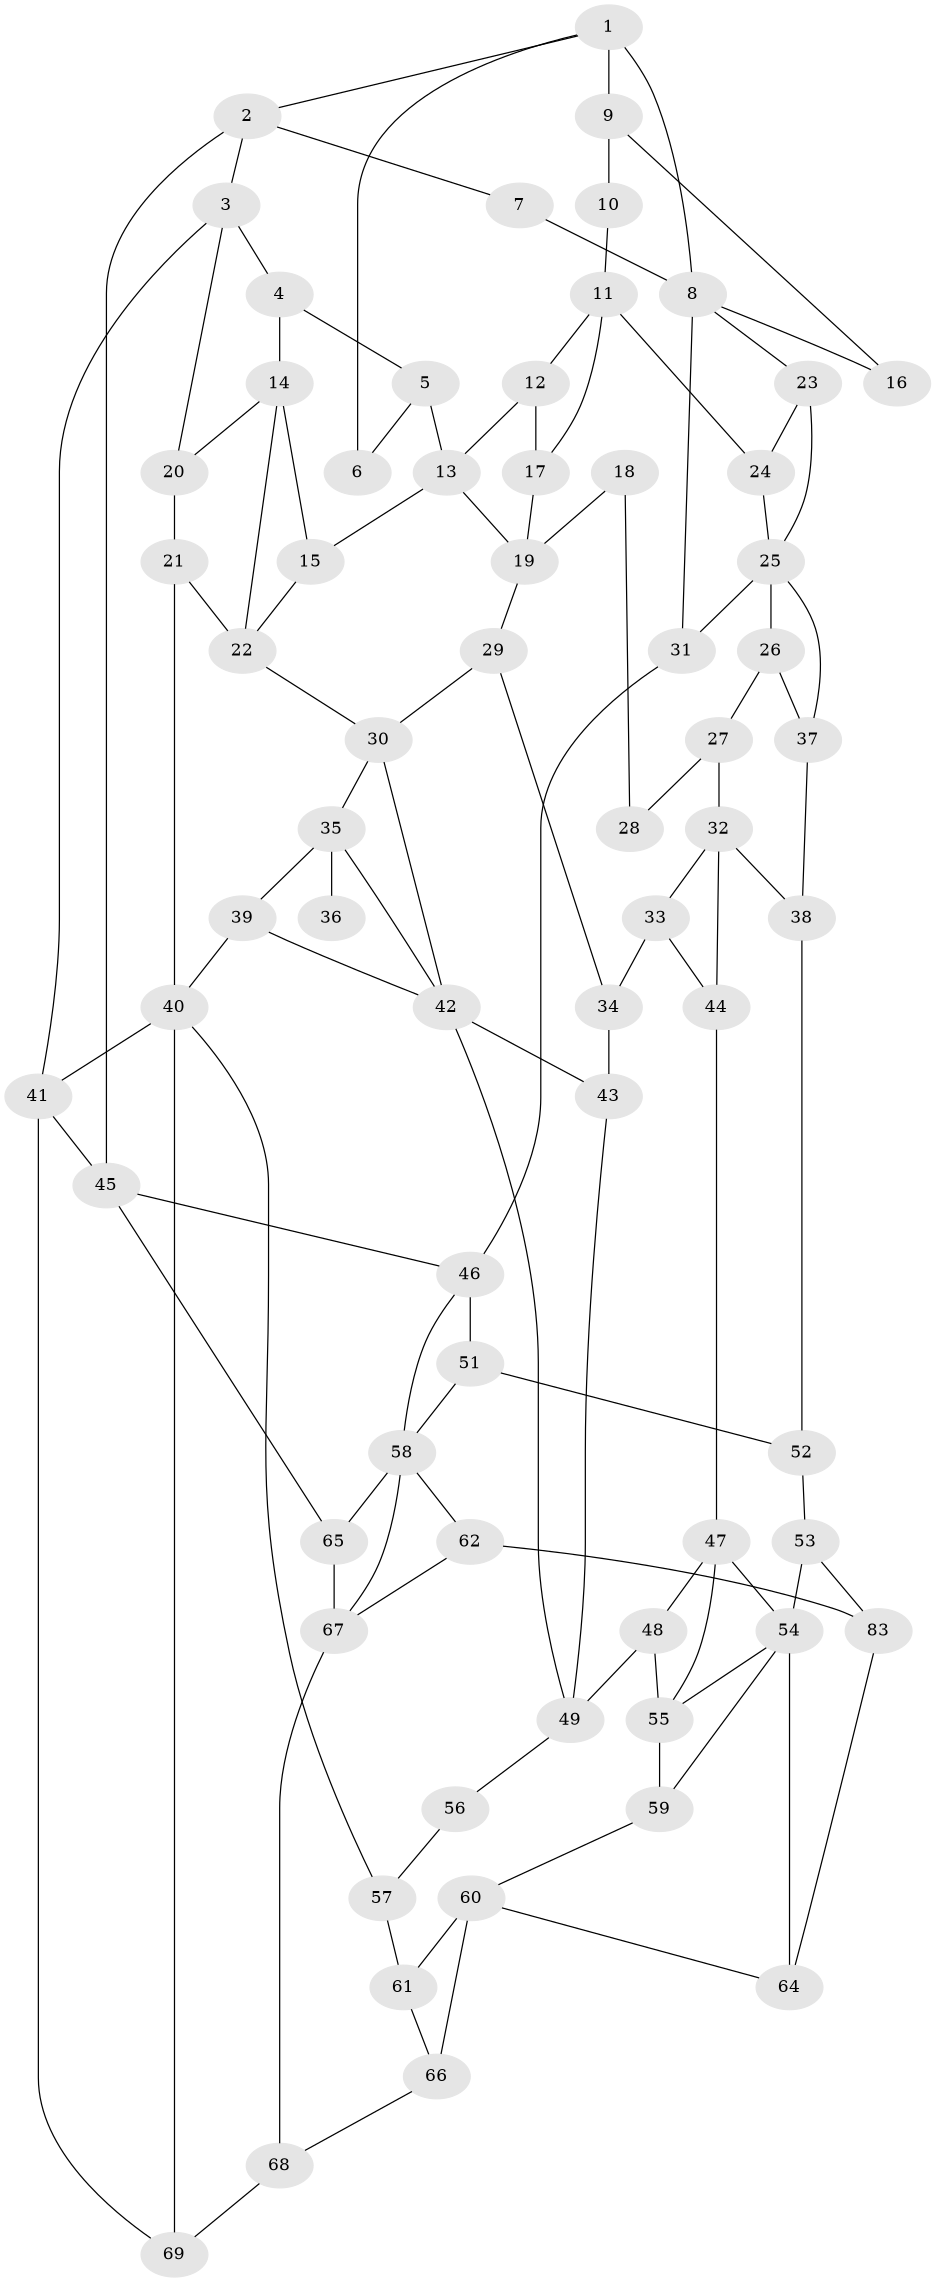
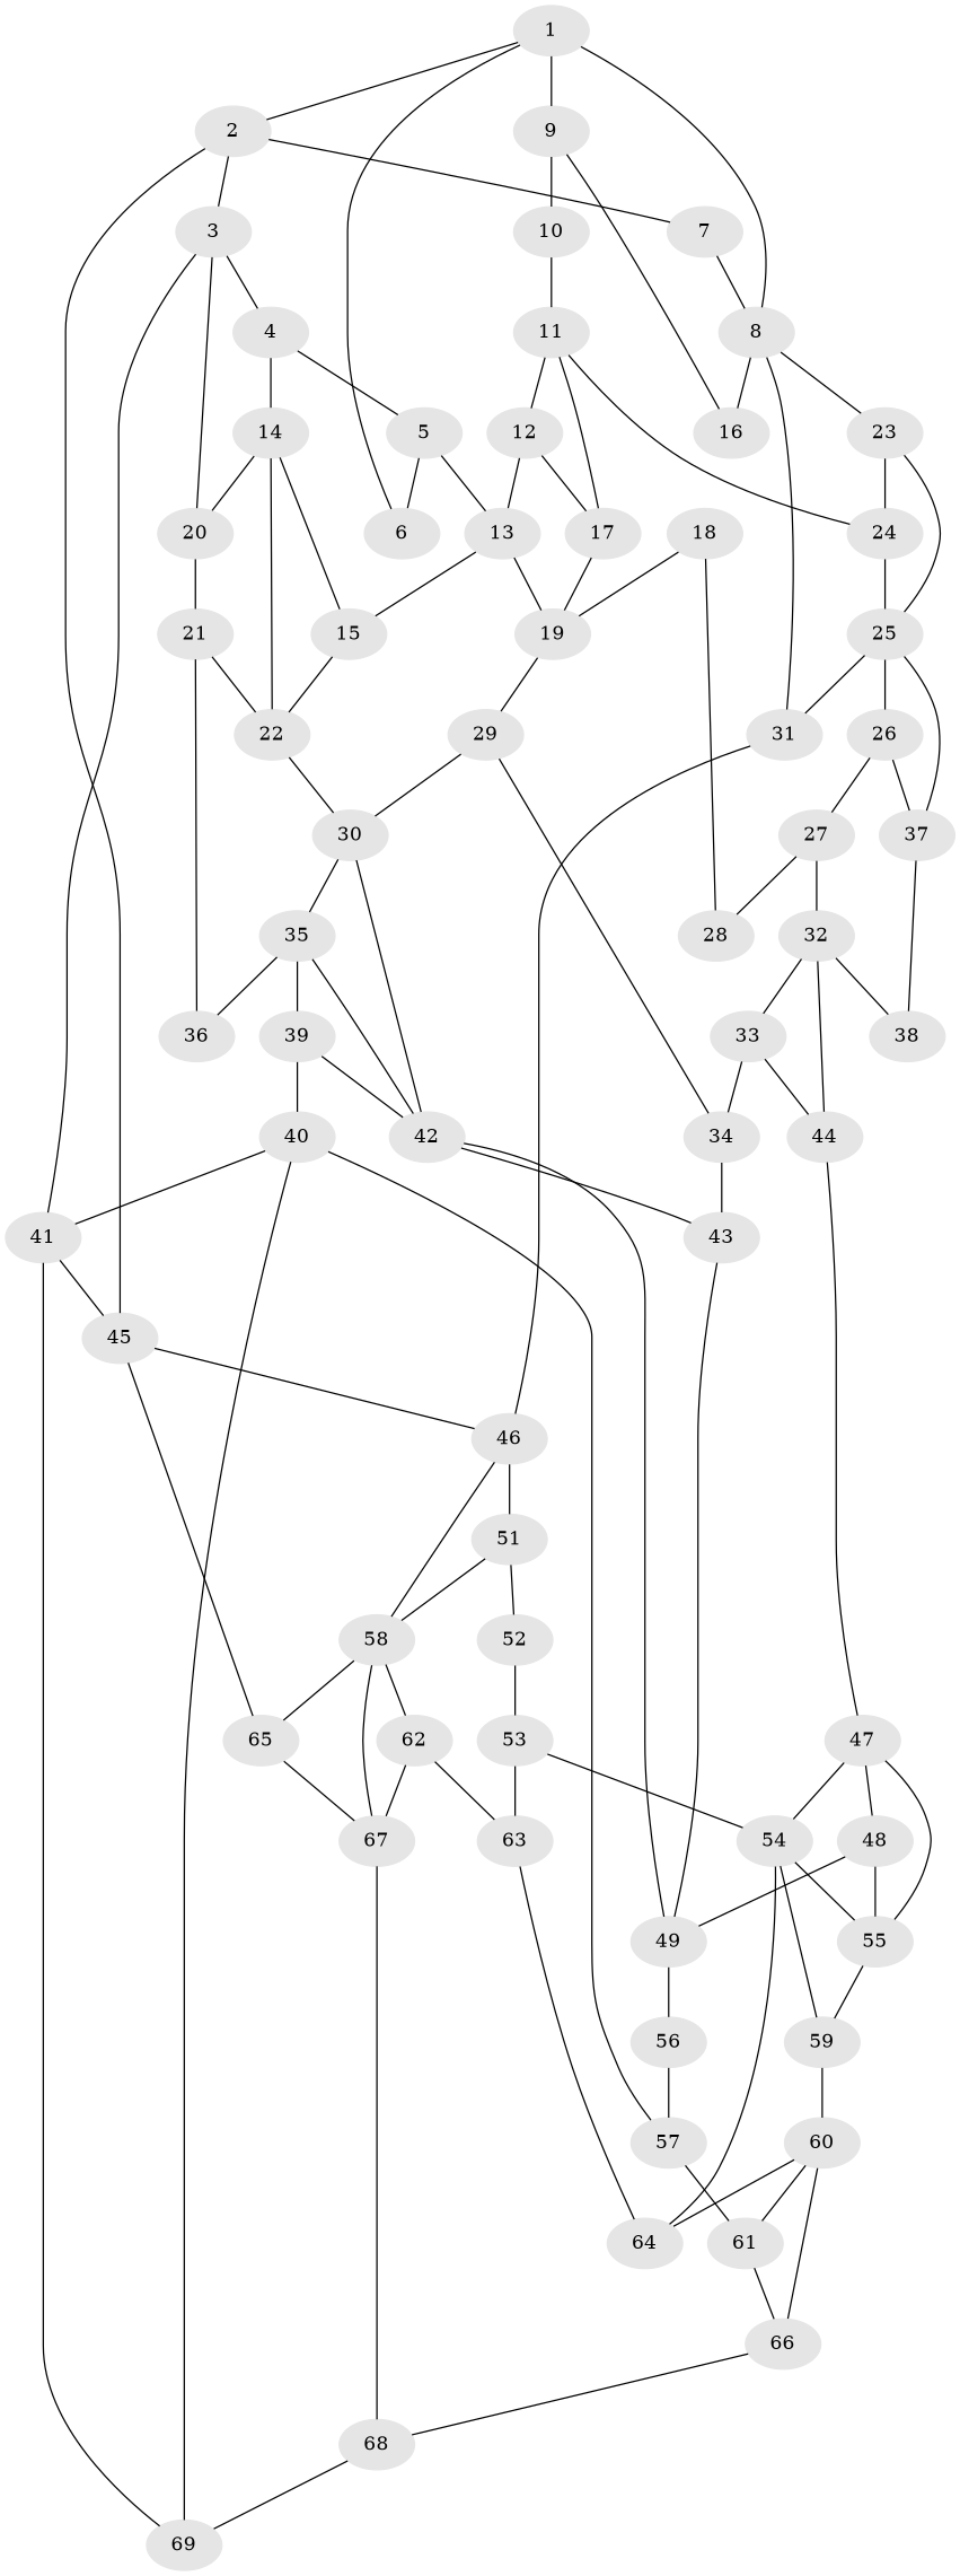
  graph {
    node [color=gray90 style=filled]
    edge [weight=1.0]
    1
    2
    6
    8
    9
    3
    7
    45
    16
    23
    31
    10
    4
    20
    41
    46
    65
    5
    14
    21
    69
    13
    15
    22
    19
    24
    25
    11
    12
    17
    29
    30
    18
    28
    34
    36
    35
    42
    26
    37
    27
    38
    32
    33
    44
    43
    39
    49
    51
    58
    52
    47
    40
    53
    57
    61
    56
    48
    54
    55
    67
    62
    59
    64
-   63 [label=83]
+   63
    60
    66
    68
    1 -- 2
    1 -- 6
    1 -- 8
    1 -- 9 [weight=2.0]
    2 -- 3
    2 -- 7
    2 -- 45
    8 -- 16
    8 -- 23
    8 -- 31
    9 -- 16
    9 -- 10 [weight=2.0]
    3 -- 4
    3 -- 20
    3 -- 41
    7 -- 8 [weight=2.0]
    45 -- 46
    45 -- 65
    23 -- 24
    23 -- 25
    31 -- 46 [weight=2.0]
    10 -- 11
    4 -- 5
    4 -- 14
    20 -- 21
    41 -- 45
    41 -- 69
    46 -- 51 [weight=2.0]
    46 -- 58
    65 -- 67
    5 -- 6
    5 -- 13
    14 -- 20
    14 -- 15 [weight=2.0]
    14 -- 22
    21 -- 22 [weight=2.0]
-   21 -- 40 [weight=2.0]
+   21 -- 36 [weight=2.0]
    13 -- 15 [weight=2.0]
    13 -- 19
    15 -- 22
    22 -- 30
    19 -- 29
    24 -- 25
    25 -- 31 [weight=2.0]
    25 -- 26
    25 -- 37
    11 -- 24
    11 -- 12
    11 -- 17
    12 -- 13
    12 -- 17
    17 -- 19
    29 -- 30
    29 -- 34
    30 -- 35
    30 -- 42
    18 -- 19
    18 -- 28
    34 -- 43
    35 -- 36 [weight=2.0]
    35 -- 42
    35 -- 39
    42 -- 43
    42 -- 49
    26 -- 37
    26 -- 27
    37 -- 38
    27 -- 28 [weight=2.0]
    27 -- 32 [weight=3.0]
-   38 -- 52
    32 -- 38
    32 -- 33
    32 -- 44
    33 -- 34
    33 -- 44
    44 -- 47
    43 -- 49
    39 -- 42
    39 -- 40 [weight=2.0]
    49 -- 56
    51 -- 58
    51 -- 52
    58 -- 65 [weight=2.0]
    58 -- 67
    58 -- 62
    52 -- 53
    47 -- 48
    47 -- 54
    47 -- 55
    40 -- 41
    40 -- 69
    40 -- 57
    53 -- 54
    53 -- 63
    57 -- 61
    61 -- 66
    56 -- 57
    48 -- 49 [weight=2.0]
    48 -- 55 [weight=3.0]
    54 -- 55
    54 -- 59
    54 -- 64
    55 -- 59
    67 -- 68 [weight=2.0]
    62 -- 67
    62 -- 63
    59 -- 60
    63 -- 64
    60 -- 61
    60 -- 64
    60 -- 66 [weight=3.0]
    66 -- 68 [weight=2.0]
    68 -- 69
  }
